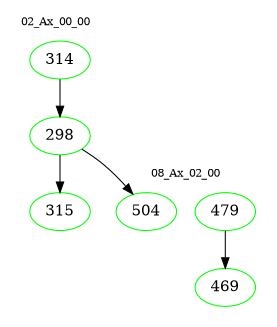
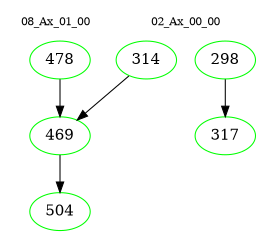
  digraph {
    node [color=green]
    edge [color=black]
-   n1 [label=479]
+   n1 [label=478]
    n2 [label=469]
    n3 [label=504]
    n4 [label=314]
    n5 [label=298]
-   n6 [label=315]
+   n6 [label=317]
    subgraph cluster_1 {
      color=white
      fontsize=10
-     label="08_Ax_02_00"
+     label="08_Ax_01_00"
      n1
      n2
      n3
    }
    subgraph cluster_2 {
      color=white
      fontsize=10
      label="02_Ax_00_00"
      n4
      n5
      n6
    }
    n1 -> n2
-   n5 -> n3
-   n4 -> n5
+   n2 -> n3
+   n4 -> n2
    n5 -> n6
  }
